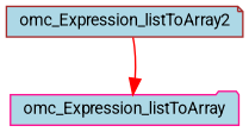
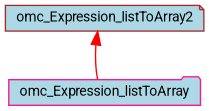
  digraph {
    rankdir=TB
    fontname=Roboto
    node [fillcolor=lightblue fontname=Roboto fontsize=10 style=filled]
    n1 [color=brown fontcolor=black height=0.2 label=omc_Expression_listToArray2 shape=note width=0.4]
    n2 [color=deeppink height=0.2 label=omc_Expression_listToArray shape=folder width=0.4]
-   n2 -> n1 [color=red dir=back fontname=Roboto fontsize=10 labelfontname=Helvetica labelfontsize=10 style=solid]
+   n1 -> n2 [color=red dir=back fontname=Roboto fontsize=10 labelfontname=Helvetica labelfontsize=10 style=solid]
  }
